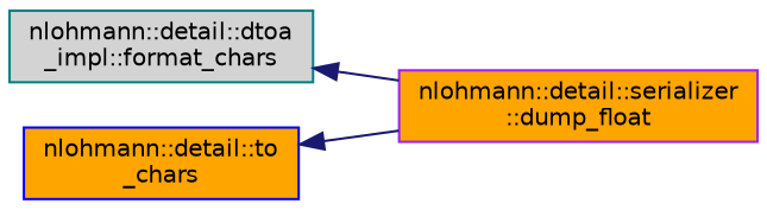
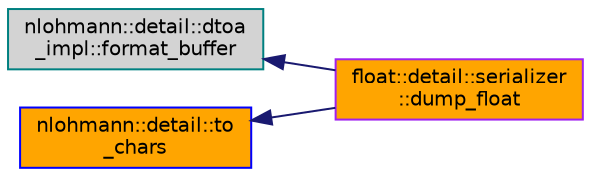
  digraph {
    rankdir=LR
    node [fillcolor=orange fontname=Helvetica fontsize=10 shape=record style=filled]
    edge [color=midnightblue dir=back fontname=Helvetica fontsize=10 labelfontname=Helvetica labelfontsize=10 style=solid]
-   n1 [color=teal fillcolor=lightgrey fontcolor=black height=0.2 label="nlohmann::detail::dtoa\l_impl::format_chars" width=0.4]
-   n2 [color=purple height=0.2 label="nlohmann::detail::serializer\l::dump_float" width=0.4]
+   n1 [color=teal fillcolor=lightgrey fontcolor=black height=0.2 label="nlohmann::detail::dtoa\l_impl::format_buffer" width=0.4]
+   n2 [color=purple height=0.2 label="float::detail::serializer\l::dump_float" width=0.4]
    n3 [color=blue height=0.2 label="nlohmann::detail::to\l_chars" width=0.4]
    n1 -> n2
    n3 -> n2
  }
